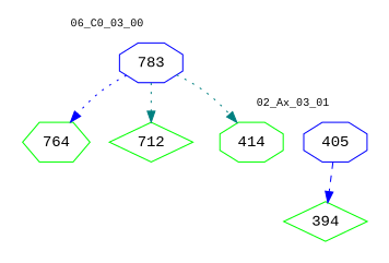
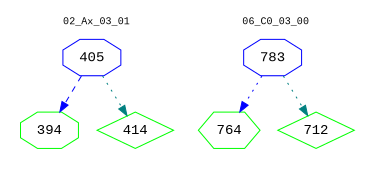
  digraph {
    fontname="Liberation Mono"
    node [color=green fontname="Liberation Mono" shape=diamond]
    edge [color=blue fontname="Liberation Mono" style=dotted]
    n1 [color=blue label=405 shape=octagon]
-   n2 [label=394]
-   n3 [label=414 shape=octagon]
+   n2 [label=394 shape=octagon]
+   n3 [label=414]
    n4 [color=blue label=783 shape=octagon]
    n5 [label=764 shape=hexagon]
    n6 [label=712]
    subgraph cluster_1 {
      color=white
      fontsize=10
      label="02_Ax_03_01"
      n1
      n2
      n3
    }
    subgraph cluster_2 {
      color=white
      fontsize=10
      label="06_C0_03_00"
      n4
      n5
      n6
    }
    n1 -> n2 [style=dashed]
-   n4 -> n3 [color=teal]
+   n1 -> n3 [color=teal]
    n4 -> n5
    n4 -> n6 [color=teal]
  }
